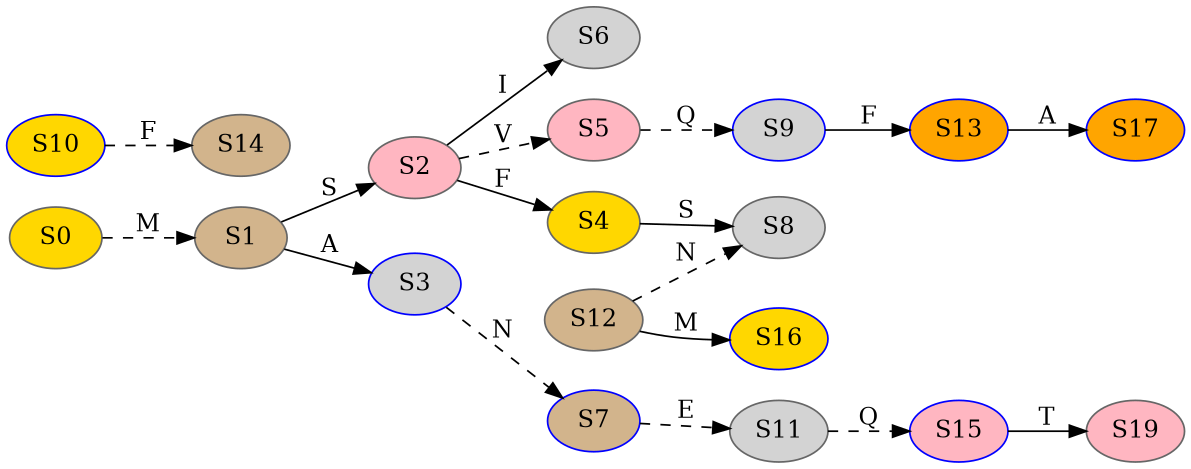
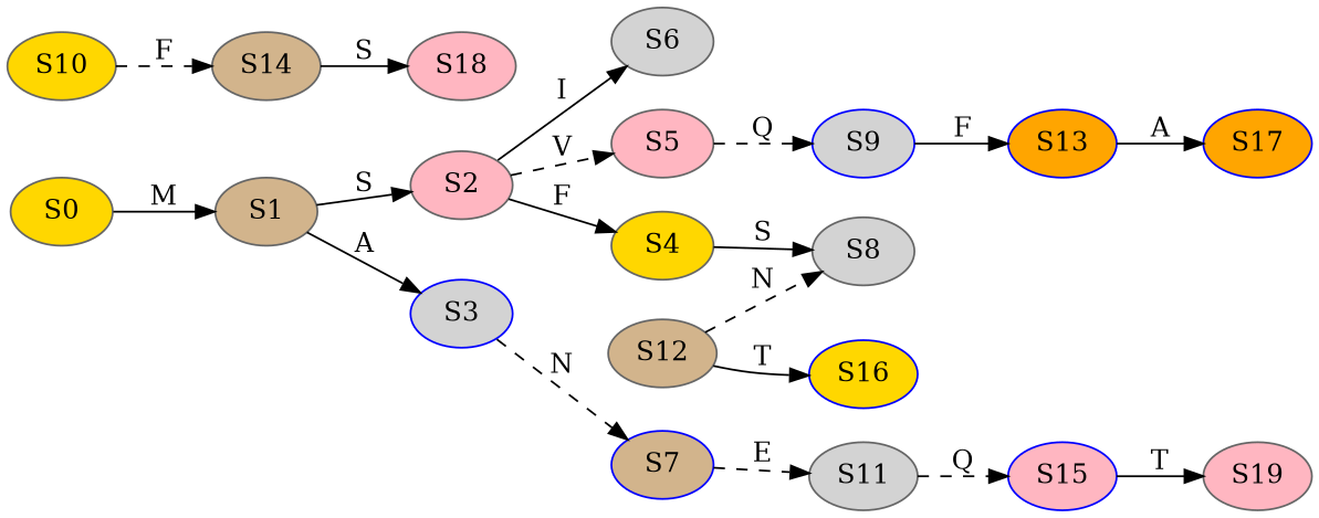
  strict digraph {
    rankdir=LR
    node [color=gray40 fillcolor=lightpink style=filled]
    edge [style=solid]
    S0 [fillcolor=gold]
    S1 [fillcolor=tan]
    S2
    S3 [color=blue fillcolor=lightgrey]
    S4 [fillcolor=gold]
    S5
    S6 [fillcolor=lightgrey]
    S7 [color=blue fillcolor=tan]
    S8 [fillcolor=lightgrey]
    S9 [color=blue fillcolor=lightgrey]
    S11 [fillcolor=lightgrey]
    S13 [color=blue fillcolor=orange]
-   S10 [color=blue fillcolor=gold]
+   S10 [fillcolor=gold]
    S14 [fillcolor=tan]
    S15 [color=blue]
    S12 [fillcolor=tan]
    S16 [color=blue fillcolor=gold]
    S17 [color=blue fillcolor=orange]
+   S18
    S19
-   S0 -> S1 [label=M style=dashed]
+   S0 -> S1 [label=M]
    S1 -> S2 [label=S]
    S1 -> S3 [label=A]
    S2 -> S4 [label=F]
    S2 -> S5 [label=V style=dashed]
    S2 -> S6 [label=I]
    S3 -> S7 [label=N style=dashed]
    S4 -> S8 [label=S]
    S5 -> S9 [label=Q style=dashed]
    S7 -> S11 [label=E style=dashed]
    S9 -> S13 [label=F]
    S11 -> S15 [label=Q style=dashed]
    S13 -> S17 [label=A]
    S10 -> S14 [label=F style=dashed]
+   S14 -> S18 [label=S]
    S15 -> S19 [label=T]
    S12 -> S8 [label=N style=dashed]
-   S12 -> S16 [label=M]
+   S12 -> S16 [label=T]
  }
